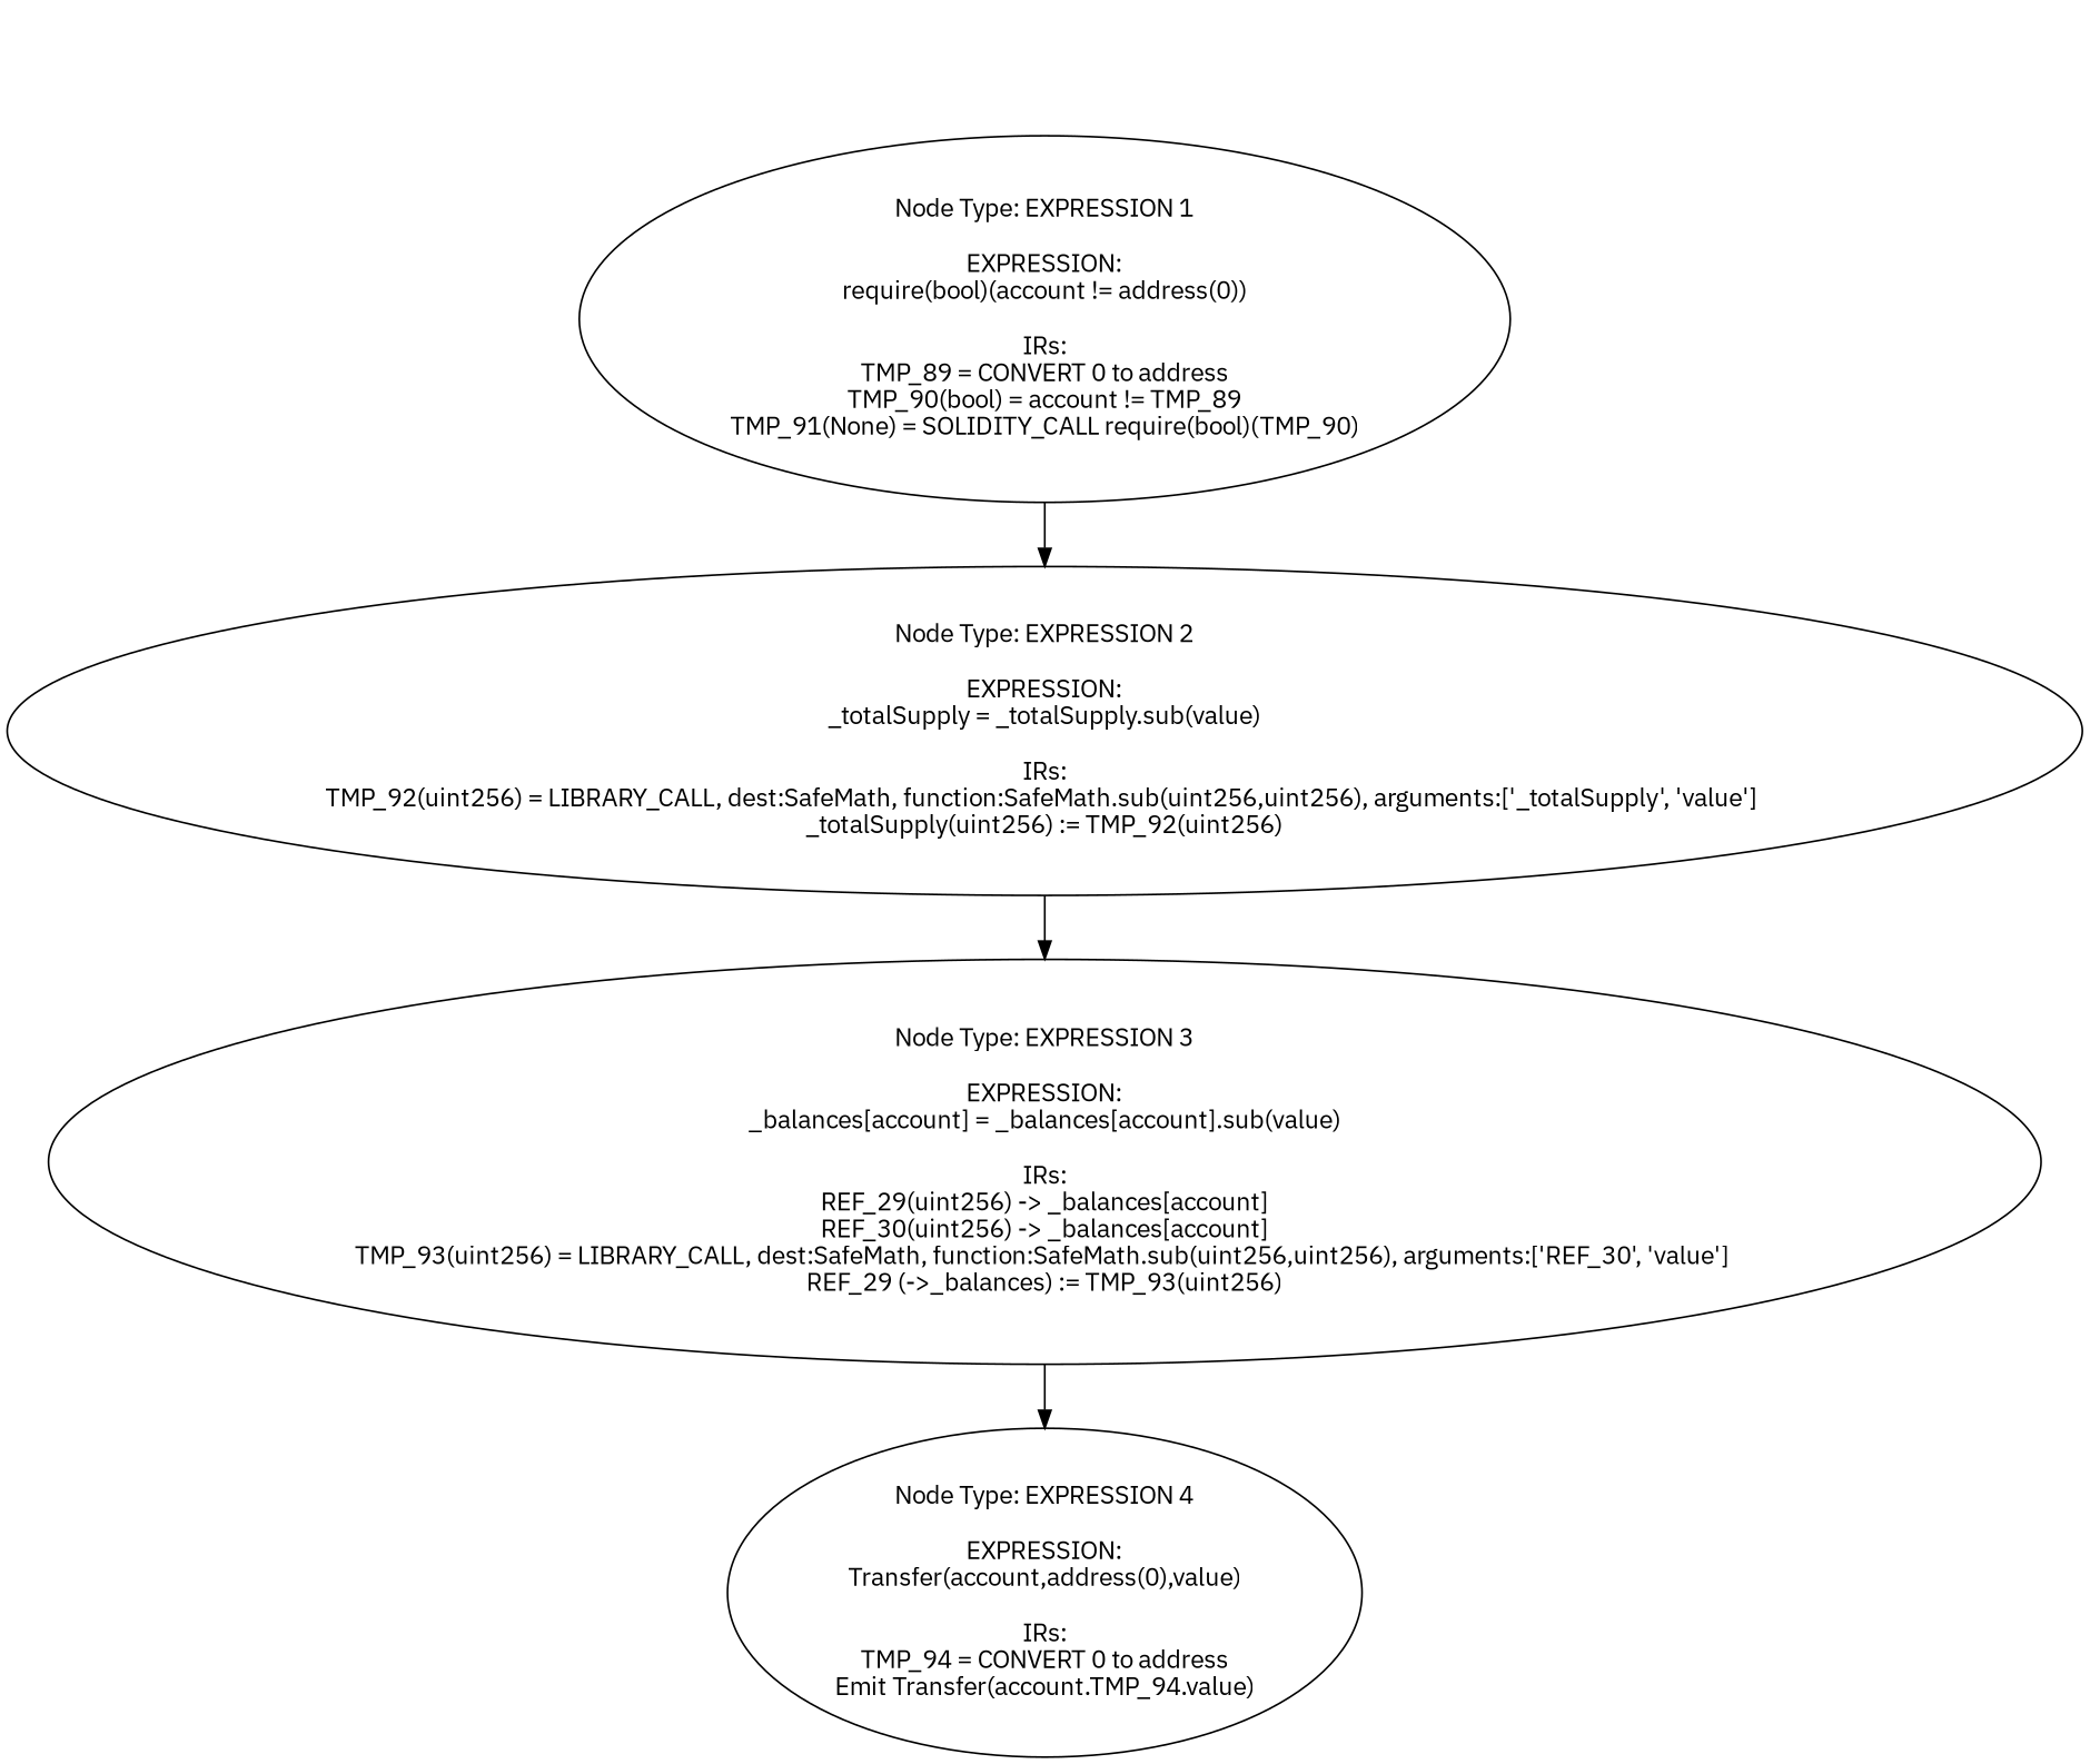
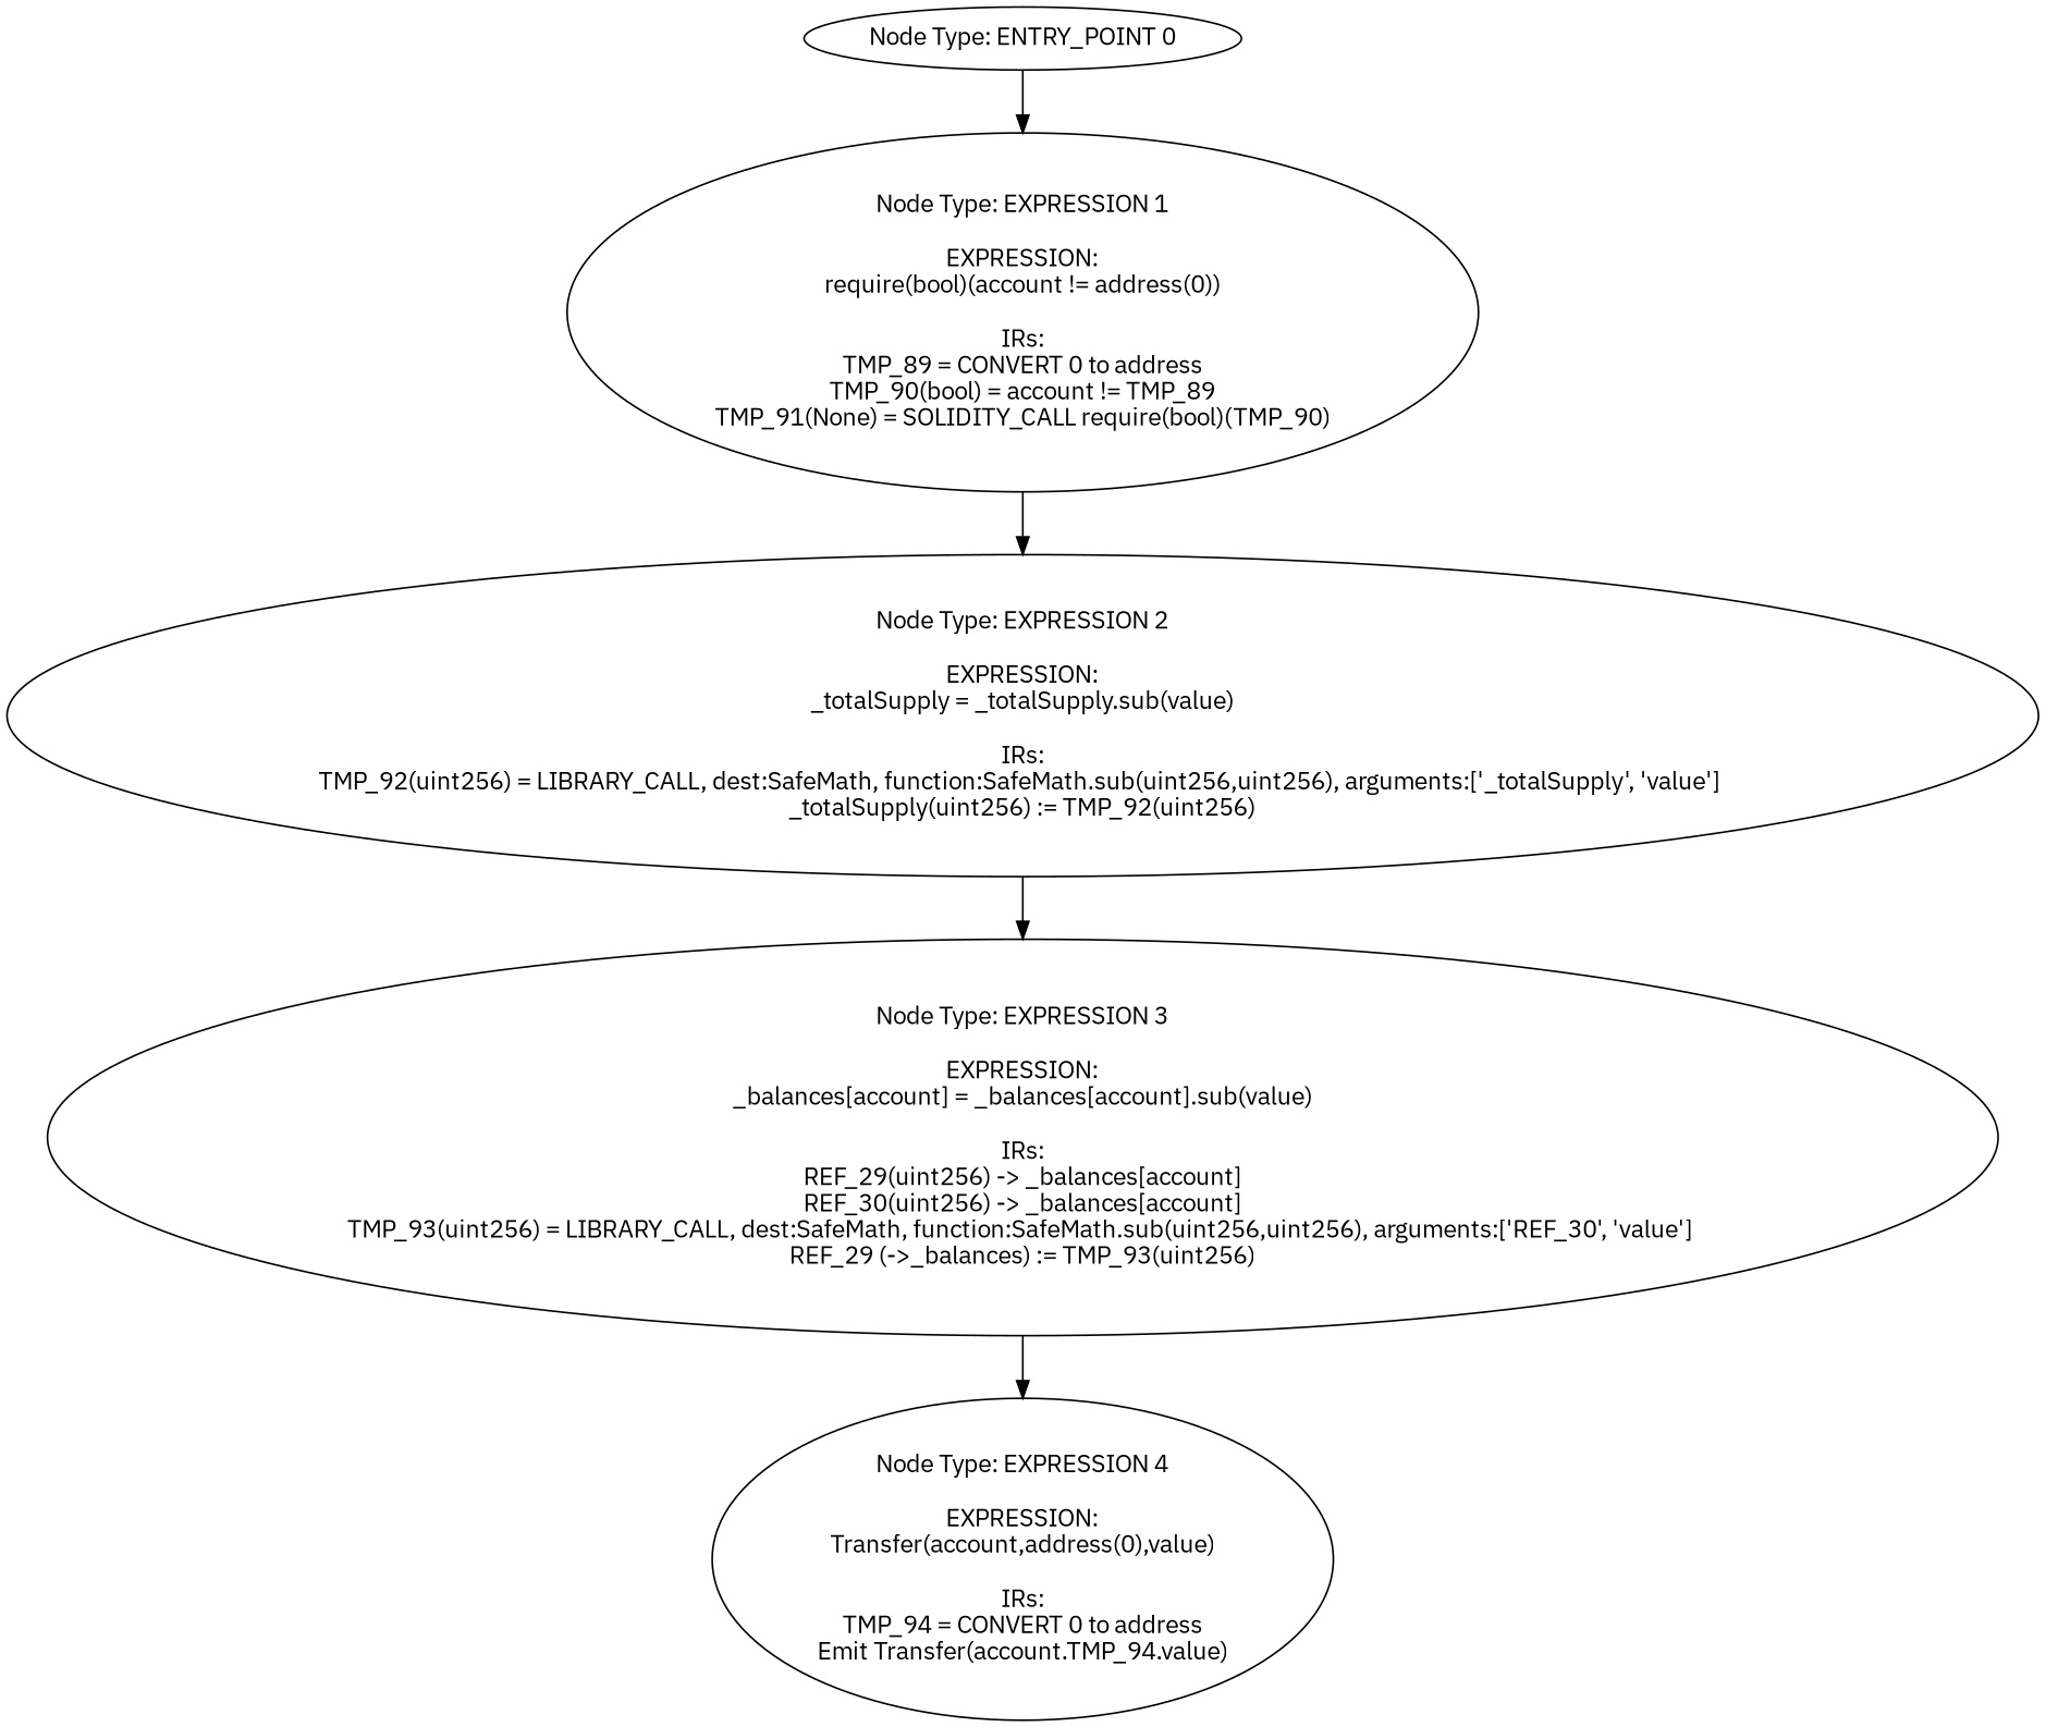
  digraph {
    fontname="IBM Plex Sans"
    node [fontname="IBM Plex Sans"]
    edge [fontname="IBM Plex Sans"]
+   n1 [label="Node Type: ENTRY_POINT 0\n"]
    n2 [label="Node Type: EXPRESSION 1\n\nEXPRESSION:\nrequire(bool)(account != address(0))\n\nIRs:\nTMP_89 = CONVERT 0 to address\nTMP_90(bool) = account != TMP_89\nTMP_91(None) = SOLIDITY_CALL require(bool)(TMP_90)"]
    n3 [label="Node Type: EXPRESSION 2\n\nEXPRESSION:\n_totalSupply = _totalSupply.sub(value)\n\nIRs:\nTMP_92(uint256) = LIBRARY_CALL, dest:SafeMath, function:SafeMath.sub(uint256,uint256), arguments:['_totalSupply', 'value'] \n_totalSupply(uint256) := TMP_92(uint256)"]
    n4 [label="Node Type: EXPRESSION 3\n\nEXPRESSION:\n_balances[account] = _balances[account].sub(value)\n\nIRs:\nREF_29(uint256) -> _balances[account]\nREF_30(uint256) -> _balances[account]\nTMP_93(uint256) = LIBRARY_CALL, dest:SafeMath, function:SafeMath.sub(uint256,uint256), arguments:['REF_30', 'value'] \nREF_29 (->_balances) := TMP_93(uint256)"]
    n5 [label="Node Type: EXPRESSION 4\n\nEXPRESSION:\nTransfer(account,address(0),value)\n\nIRs:\nTMP_94 = CONVERT 0 to address\nEmit Transfer(account.TMP_94.value)"]
+   n1 -> n2
    n2 -> n3
    n3 -> n4
    n4 -> n5
  }
